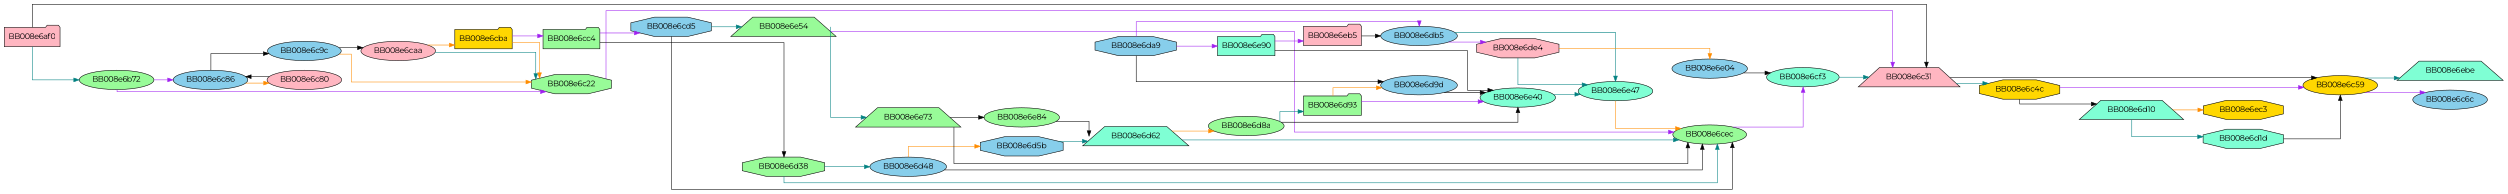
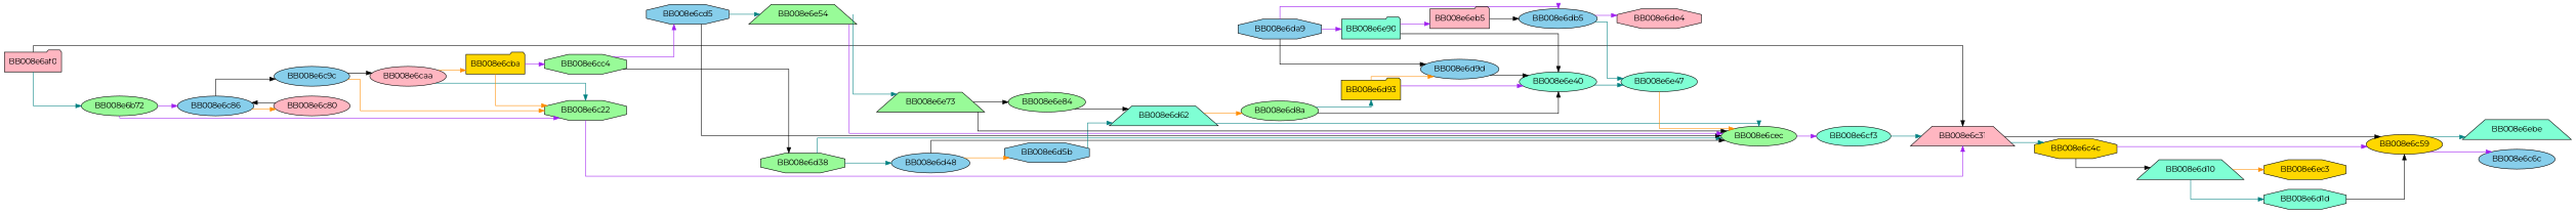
  digraph {
    fontname=Montserrat
    rankdir=LR
    splines=ortho
    node [fillcolor=skyblue fontname=Montserrat shape=ellipse style=filled]
    edge [color=black fontname=Montserrat]
    BB008e6af0 [fillcolor=lightpink shape=folder]
    BB008e6c31 [fillcolor=lightpink shape=trapezium]
    BB008e6b72 [fillcolor=palegreen]
    BB008e6c59 [fillcolor=gold]
    BB008e6c4c [fillcolor=gold shape=octagon]
    BB008e6c86
    BB008e6c22 [fillcolor=palegreen shape=octagon]
    BB008e6ebe [fillcolor=aquamarine shape=trapezium]
    BB008e6c6c
    BB008e6d10 [fillcolor=aquamarine shape=trapezium]
    BB008e6c80 [fillcolor=lightpink]
    BB008e6c9c
    BB008e6caa [fillcolor=lightpink]
    BB008e6ec3 [fillcolor=gold shape=octagon]
    BB008e6d1d [fillcolor=aquamarine shape=octagon]
    BB008e6cba [fillcolor=gold shape=folder]
-   BB008e6cc4 [fillcolor=palegreen shape=folder]
+   BB008e6cc4 [fillcolor=palegreen shape=octagon]
    BB008e6d38 [fillcolor=palegreen shape=octagon]
    BB008e6cd5 [shape=octagon]
    BB008e6cec [fillcolor=palegreen]
    BB008e6d48
    BB008e6e54 [fillcolor=palegreen shape=trapezium]
    BB008e6cf3 [fillcolor=aquamarine]
    BB008e6d5b [shape=octagon]
    BB008e6e73 [fillcolor=palegreen shape=trapezium]
    BB008e6e84 [fillcolor=palegreen]
    BB008e6d62 [fillcolor=aquamarine shape=trapezium]
    BB008e6d8a [fillcolor=palegreen]
    BB008e6e40 [fillcolor=aquamarine]
-   BB008e6d93 [fillcolor=palegreen shape=folder]
+   BB008e6d93 [fillcolor=gold shape=folder]
    BB008e6e47 [fillcolor=aquamarine]
    BB008e6d9d
    BB008e6da9 [shape=octagon]
    BB008e6e90 [fillcolor=aquamarine shape=folder]
    BB008e6db5
    BB008e6eb5 [fillcolor=lightpink shape=folder]
    BB008e6de4 [fillcolor=lightpink shape=octagon]
-   BB008e6e04
    BB008e6af0 -> BB008e6c31
    BB008e6af0 -> BB008e6b72 [color=teal]
    BB008e6c31 -> BB008e6c59
    BB008e6c31 -> BB008e6c4c [color=teal]
    BB008e6b72 -> BB008e6c86 [color=purple]
    BB008e6b72 -> BB008e6c22 [color=purple]
    BB008e6c59 -> BB008e6ebe [color=teal]
    BB008e6c59 -> BB008e6c6c [color=purple]
    BB008e6c4c -> BB008e6c59 [color=purple]
    BB008e6c4c -> BB008e6d10
    BB008e6c86 -> BB008e6c80 [color=darkorange]
    BB008e6c86 -> BB008e6c9c
    BB008e6c22 -> BB008e6c31 [color=purple]
    BB008e6d10 -> BB008e6ec3 [color=darkorange]
    BB008e6d10 -> BB008e6d1d [color=teal]
    BB008e6c80 -> BB008e6c86
    BB008e6c9c -> BB008e6c22 [color=darkorange]
    BB008e6c9c -> BB008e6caa
    BB008e6caa -> BB008e6c22 [color=teal]
    BB008e6caa -> BB008e6cba [color=darkorange]
    BB008e6d1d -> BB008e6c59
    BB008e6cba -> BB008e6c22 [color=darkorange]
    BB008e6cba -> BB008e6cc4 [color=purple]
    BB008e6cc4 -> BB008e6d38
    BB008e6cc4 -> BB008e6cd5 [color=purple]
    BB008e6d38 -> BB008e6cec [color=teal]
    BB008e6d38 -> BB008e6d48 [color=teal]
    BB008e6cd5 -> BB008e6cec
    BB008e6cd5 -> BB008e6e54 [color=teal]
    BB008e6cec -> BB008e6cf3 [color=purple]
    BB008e6d48 -> BB008e6cec
    BB008e6d48 -> BB008e6d5b [color=darkorange]
    BB008e6e54 -> BB008e6cec [color=purple]
    BB008e6e54 -> BB008e6e73 [color=teal]
    BB008e6cf3 -> BB008e6c31 [color=teal]
    BB008e6d5b -> BB008e6d62 [color=teal]
    BB008e6e73 -> BB008e6cec
    BB008e6e73 -> BB008e6e84
    BB008e6e84 -> BB008e6d62
    BB008e6d62 -> BB008e6cec [color=teal]
    BB008e6d62 -> BB008e6d8a [color=darkorange]
    BB008e6d8a -> BB008e6e40
    BB008e6d8a -> BB008e6d93 [color=teal]
    BB008e6e40 -> BB008e6e47 [color=teal]
    BB008e6d93 -> BB008e6e40 [color=purple]
    BB008e6d93 -> BB008e6d9d [color=darkorange]
    BB008e6e47 -> BB008e6cec [color=darkorange]
    BB008e6d9d -> BB008e6e40
    BB008e6da9 -> BB008e6d9d
    BB008e6da9 -> BB008e6e90 [color=purple]
    BB008e6da9 -> BB008e6db5 [color=purple]
    BB008e6e90 -> BB008e6e40
    BB008e6e90 -> BB008e6eb5 [color=purple]
    BB008e6db5 -> BB008e6e47 [color=teal]
    BB008e6db5 -> BB008e6de4 [color=purple]
    BB008e6eb5 -> BB008e6db5
-   BB008e6de4 -> BB008e6e47 [color=teal]
-   BB008e6de4 -> BB008e6e04 [color=darkorange]
-   BB008e6e04 -> BB008e6cf3
  }
